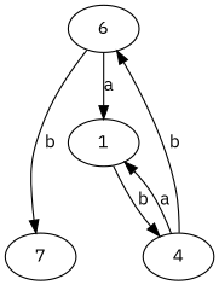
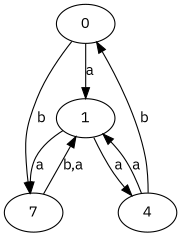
  digraph {
    d2tdocpreamble="\usetikzlibrary{automata}"
    d2tfigpreamble="\tikzstyle{every state}= [ draw=blue!50,very thick,fill=blue!20]  \tikzstyle{auto}= [fill=white]"
    fontname="IBM Plex Sans"
    ranksep=0.5
    node [fontname="IBM Plex Sans" style=state]
    edge [fontname="IBM Plex Sans" lblstyle=auto topath="bend right"]
-   n1 [label=6]
+   n1 [label=0]
    n2 [label=1]
    n3 [label=7]
    n4 [label=4 style="state, initial, accepting"]
    n1 -> n2 [label=a]
    n1 -> n3 [label=b]
-   n2 -> n4 [label=b]
+   n2 -> n3 [label=a]
+   n2 -> n4 [label=a]
+   n3 -> n2 [label="b,a"]
    n4 -> n1 [label=b]
    n4 -> n2 [label=a]
  }
